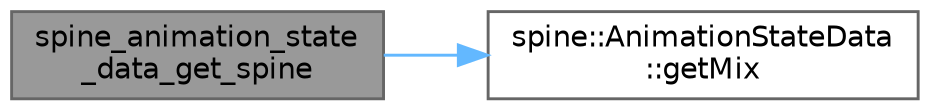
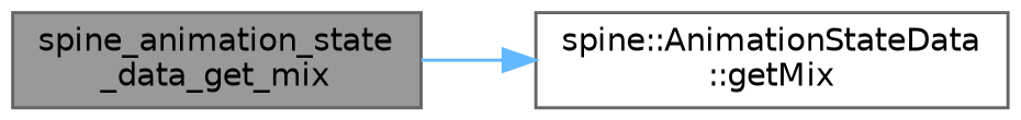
  digraph {
    rankdir=LR
    node [fontname=Helvetica fontsize=10 shape=box style=filled]
-   n1 [color=gray40 fillcolor=grey60 fontcolor=black height=0.2 label="spine_animation_state\l_data_get_spine" width=0.4]
+   n1 [color=gray40 fillcolor=grey60 fontcolor=black height=0.2 label="spine_animation_state\l_data_get_mix" width=0.4]
    n2 [color=grey40 fillcolor=white height=0.2 label="spine::AnimationStateData\l::getMix" width=0.4]
    n1 -> n2 [color=steelblue1 fontname=Helvetica fontsize=10 labelfontname=Helvetica labelfontsize=10 style=solid]
  }
